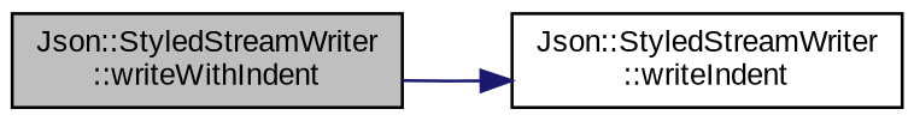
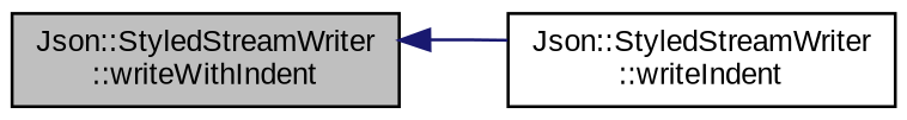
  digraph {
    rankdir=LR
    fontname="Liberation Sans"
    node [color=black fontname="Liberation Sans" fontsize=10 shape=record style=filled]
    n1 [fillcolor=grey75 fontcolor=black height=0.2 label="Json::StyledStreamWriter\l::writeWithIndent" width=0.4]
    n2 [fillcolor=white height=0.2 label="Json::StyledStreamWriter\l::writeIndent" width=0.4]
-   n1 -> n2 [color=midnightblue fontname="Liberation Sans" fontsize=10 labelfontname=Helvetica labelfontsize=10 style=solid]
+   n2 -> n1 [color=midnightblue fontname="Liberation Sans" fontsize=10 labelfontname=Helvetica labelfontsize=10 style=solid]
  }
